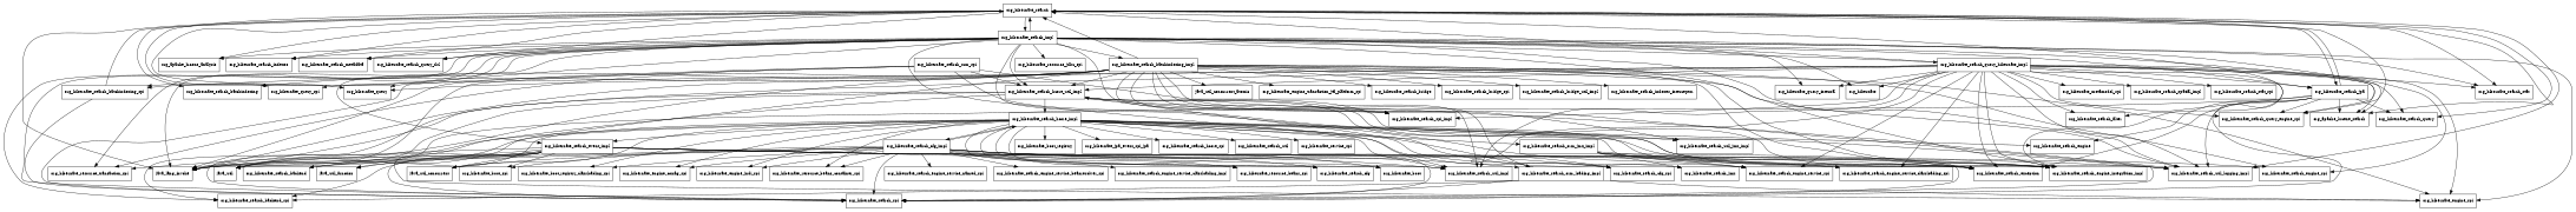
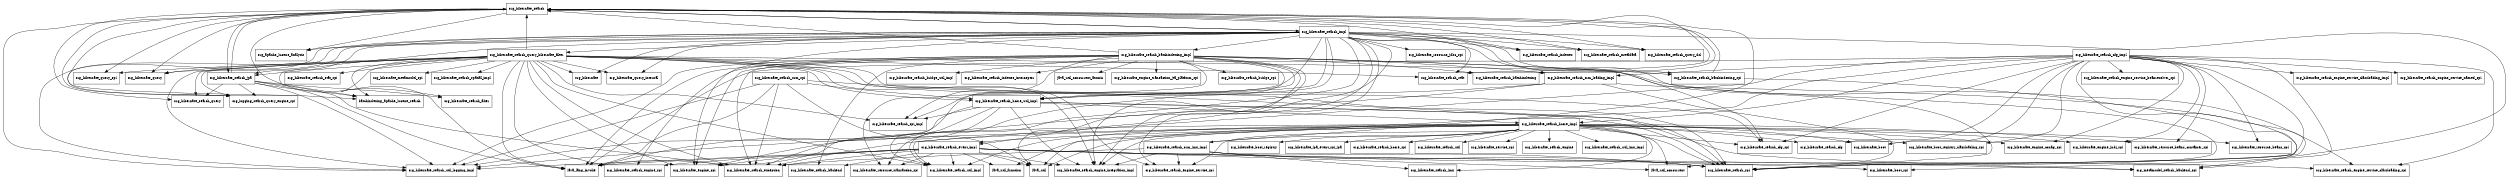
  digraph {
    node [fontsize=10.0 shape=box]
    org_hibernate_search
    java_lang_invoke
    org_apache_lucene_analysis
-   org_apache_lucene_search
+   org_apache_lucene_search [label=batchindexing_apache_lucene_search]
    org_hibernate_query
    org_hibernate_query_spi
    org_hibernate_search_batchindexing
    org_hibernate_search_impl
    org_hibernate_search_indexes
    org_hibernate_search_jpa
    org_hibernate_search_metadata
    org_hibernate_search_query
    org_hibernate_search_query_dsl
-   org_hibernate_search_query_engine_spi
+   org_hibernate_search_query_engine_spi [label=org_logging_search_query_engine_spi]
    org_hibernate_search_stat
    org_hibernate_search_util_logging_impl
    org_hibernate_search_batchindexing_impl
    org_hibernate_engine_spi
-   org_hibernate_search_backend_spi
+   org_hibernate_search_backend_spi [label=org_metamodel_search_backend_spi]
    org_hibernate_search_batchindexing_spi
    org_hibernate_search_engine_integration_impl
    org_hibernate_search_hcore_util_impl
    org_hibernate_search_spi
    org_hibernate_search_spi_impl
    org_hibernate_search_util_impl
    org_hibernate_search_event_impl
    org_hibernate_search_engine_service_spi
    org_hibernate
    org_hibernate_query_internal
    org_hibernate_resource_jdbc_spi
-   org_hibernate_search_query_hibernate_impl
+   org_hibernate_search_query_hibernate_impl [label=org_hibernate_search_query_hibernate_filter]
    org_hibernate_resource_transaction_spi
    org_hibernate_search_exception
    org_hibernate_search_engine
    org_hibernate_search_filter
    org_hibernate_search_backend
    java_util_concurrent_atomic
    org_hibernate_engine_transaction_jta_platform_spi
-   org_hibernate_search_bridge
    org_hibernate_search_bridge_spi
    org_hibernate_search_bridge_util_impl
    org_hibernate_search_engine_spi
    org_hibernate_search_indexes_interceptor
    org_hibernate_search_orm_loading_impl
    org_hibernate_search_util_jmx_impl
    java_util
    org_hibernate_search_hcore_impl
    java_util_concurrent
    org_hibernate_boot_spi
    java_util_function
    org_hibernate_search_cfg_spi
    org_hibernate_search_engine_service_classloading_spi
    org_hibernate_metamodel_spi
    org_hibernate_search_spatial_impl
    org_hibernate_search_stat_spi
    org_hibernate_search_cfg_impl
    org_hibernate_boot
    org_hibernate_boot_registry_classloading_spi
    org_hibernate_engine_config_spi
    org_hibernate_engine_jndi_spi
    org_hibernate_resource_beans_container_spi
    org_hibernate_resource_beans_spi
    org_hibernate_search_cfg
    org_hibernate_boot_registry
    org_hibernate_jpa_event_spi_jpa
    org_hibernate_search_hcore_spi
    org_hibernate_search_jmx
    org_hibernate_search_orm_jmx_impl
    org_hibernate_search_util
    org_hibernate_service_spi
    org_hibernate_search_engine_service_beanresolver_spi
    org_hibernate_search_engine_service_classloading_impl
    org_hibernate_search_engine_service_named_spi
    org_hibernate_search_orm_spi
    org_hibernate_search -> java_lang_invoke
    org_hibernate_search -> org_apache_lucene_analysis
    org_hibernate_search -> org_apache_lucene_search
    org_hibernate_search -> org_hibernate_query
    org_hibernate_search -> org_hibernate_query_spi
    org_hibernate_search -> org_hibernate_search_batchindexing
    org_hibernate_search -> org_hibernate_search_impl
    org_hibernate_search -> org_hibernate_search_indexes
    org_hibernate_search -> org_hibernate_search_jpa
    org_hibernate_search -> org_hibernate_search_metadata
    org_hibernate_search -> org_hibernate_search_query
    org_hibernate_search -> org_hibernate_search_query_dsl
    org_hibernate_search -> org_hibernate_search_query_engine_spi
    org_hibernate_search -> org_hibernate_search_stat
    org_hibernate_search -> org_hibernate_search_util_logging_impl
    org_hibernate_search_impl -> org_hibernate_search
-   org_hibernate_search_impl -> java_lang_invoke
+   org_hibernate_search_impl -> org_hibernate_search_cfg_spi
    org_hibernate_search_impl -> org_apache_lucene_analysis
    org_hibernate_search_impl -> org_apache_lucene_search
    org_hibernate_search_impl -> org_hibernate_query
    org_hibernate_search_impl -> org_hibernate_search_indexes
    org_hibernate_search_impl -> org_hibernate_search_jpa
    org_hibernate_search_impl -> org_hibernate_search_metadata
    org_hibernate_search_impl -> org_hibernate_search_query_dsl
    org_hibernate_search_impl -> org_hibernate_search_query_engine_spi
    org_hibernate_search_impl -> org_hibernate_search_stat
    org_hibernate_search_impl -> org_hibernate_search_util_logging_impl
    org_hibernate_search_impl -> org_hibernate_search_batchindexing_impl
    org_hibernate_search_impl -> org_hibernate_engine_spi
    org_hibernate_search_impl -> org_hibernate_search_backend_spi
    org_hibernate_search_impl -> org_hibernate_search_batchindexing_spi
    org_hibernate_search_impl -> org_hibernate_search_engine_integration_impl
    org_hibernate_search_impl -> org_hibernate_search_hcore_util_impl
    org_hibernate_search_impl -> org_hibernate_search_spi
    org_hibernate_search_impl -> org_hibernate_search_spi_impl
    org_hibernate_search_impl -> org_hibernate_search_util_impl
    org_hibernate_search_impl -> org_hibernate_search_event_impl
    org_hibernate_search_impl -> org_hibernate_search_engine_service_spi
    org_hibernate_search_impl -> org_hibernate
    org_hibernate_search_impl -> org_hibernate_query_internal
    org_hibernate_search_impl -> org_hibernate_resource_jdbc_spi
    org_hibernate_search_impl -> org_hibernate_search_query_hibernate_impl
    org_hibernate_search_impl -> org_hibernate_resource_transaction_spi
    org_hibernate_search_jpa -> org_hibernate_search
    org_hibernate_search_jpa -> java_lang_invoke
    org_hibernate_search_jpa -> org_apache_lucene_search
    org_hibernate_search_jpa -> org_hibernate_search_query
    org_hibernate_search_jpa -> org_hibernate_search_query_engine_spi
    org_hibernate_search_jpa -> org_hibernate_search_util_logging_impl
    org_hibernate_search_jpa -> org_hibernate_search_exception
-   org_hibernate_search_jpa -> org_hibernate_search_engine
    org_hibernate_search_jpa -> org_hibernate_search_filter
    org_hibernate_search_batchindexing_impl -> org_hibernate_search
    org_hibernate_search_batchindexing_impl -> java_lang_invoke
    org_hibernate_search_batchindexing_impl -> org_hibernate_search_batchindexing
    org_hibernate_search_batchindexing_impl -> org_hibernate_search_util_logging_impl
    org_hibernate_search_batchindexing_impl -> org_hibernate_engine_spi
    org_hibernate_search_batchindexing_impl -> org_hibernate_search_batchindexing_spi
    org_hibernate_search_batchindexing_impl -> org_hibernate_search_engine_integration_impl
    org_hibernate_search_batchindexing_impl -> org_hibernate_search_hcore_util_impl
    org_hibernate_search_batchindexing_impl -> org_hibernate_search_spi
    org_hibernate_search_batchindexing_impl -> org_hibernate_search_spi_impl
    org_hibernate_search_batchindexing_impl -> org_hibernate_search_util_impl
    org_hibernate_search_batchindexing_impl -> org_hibernate_resource_transaction_spi
    org_hibernate_search_batchindexing_impl -> org_hibernate_search_exception
    org_hibernate_search_batchindexing_impl -> org_hibernate_search_backend
    org_hibernate_search_batchindexing_impl -> java_util_concurrent_atomic
    org_hibernate_search_batchindexing_impl -> org_hibernate_engine_transaction_jta_platform_spi
-   org_hibernate_search_batchindexing_impl -> org_hibernate_search_bridge
    org_hibernate_search_batchindexing_impl -> org_hibernate_search_bridge_spi
    org_hibernate_search_batchindexing_impl -> org_hibernate_search_bridge_util_impl
    org_hibernate_search_batchindexing_impl -> org_hibernate_search_engine_spi
    org_hibernate_search_batchindexing_impl -> org_hibernate_search_indexes_interceptor
    org_hibernate_search_batchindexing_impl -> org_hibernate_search_orm_loading_impl
-   org_hibernate_search_batchindexing_impl -> org_hibernate_search_util_jmx_impl
    org_hibernate_search_batchindexing_impl -> java_util
    org_hibernate_search_batchindexing_spi -> org_hibernate_search
    org_hibernate_search_batchindexing_spi -> org_hibernate_search_spi
    org_hibernate_search_hcore_util_impl -> java_lang_invoke
    org_hibernate_search_hcore_util_impl -> org_hibernate_search_util_logging_impl
    org_hibernate_search_hcore_util_impl -> org_hibernate_search_backend_spi
    org_hibernate_search_hcore_util_impl -> org_hibernate_search_engine_integration_impl
    org_hibernate_search_hcore_util_impl -> org_hibernate_search_spi
    org_hibernate_search_hcore_util_impl -> org_hibernate_search_spi_impl
    org_hibernate_search_hcore_util_impl -> org_hibernate_search_exception
    org_hibernate_search_hcore_util_impl -> org_hibernate_search_hcore_impl
    org_hibernate_search_event_impl -> java_lang_invoke
    org_hibernate_search_event_impl -> org_hibernate_search_util_logging_impl
    org_hibernate_search_event_impl -> org_hibernate_engine_spi
    org_hibernate_search_event_impl -> org_hibernate_search_backend_spi
    org_hibernate_search_event_impl -> org_hibernate_search_engine_integration_impl
    org_hibernate_search_event_impl -> org_hibernate_search_spi
    org_hibernate_search_event_impl -> org_hibernate_search_util_impl
    org_hibernate_search_event_impl -> org_hibernate_resource_transaction_spi
    org_hibernate_search_event_impl -> org_hibernate_search_exception
    org_hibernate_search_event_impl -> org_hibernate_search_backend
    org_hibernate_search_event_impl -> org_hibernate_search_engine_spi
    org_hibernate_search_event_impl -> java_util
    org_hibernate_search_event_impl -> java_util_concurrent
    org_hibernate_search_event_impl -> org_hibernate_boot_spi
    org_hibernate_search_event_impl -> java_util_function
    org_hibernate_search_query_hibernate_impl -> org_hibernate_search
    org_hibernate_search_query_hibernate_impl -> java_lang_invoke
    org_hibernate_search_query_hibernate_impl -> org_apache_lucene_search
    org_hibernate_search_query_hibernate_impl -> org_hibernate_query
    org_hibernate_search_query_hibernate_impl -> org_hibernate_query_spi
    org_hibernate_search_query_hibernate_impl -> org_hibernate_search_jpa
    org_hibernate_search_query_hibernate_impl -> org_hibernate_search_query
    org_hibernate_search_query_hibernate_impl -> org_hibernate_search_query_engine_spi
    org_hibernate_search_query_hibernate_impl -> org_hibernate_search_stat
    org_hibernate_search_query_hibernate_impl -> org_hibernate_search_util_logging_impl
    org_hibernate_search_query_hibernate_impl -> org_hibernate_engine_spi
    org_hibernate_search_query_hibernate_impl -> org_hibernate_search_engine_integration_impl
    org_hibernate_search_query_hibernate_impl -> org_hibernate_search_hcore_util_impl
    org_hibernate_search_query_hibernate_impl -> org_hibernate_search_spi
    org_hibernate_search_query_hibernate_impl -> org_hibernate_search_spi_impl
    org_hibernate_search_query_hibernate_impl -> org_hibernate_search_util_impl
    org_hibernate_search_query_hibernate_impl -> org_hibernate_search_engine_service_spi
    org_hibernate_search_query_hibernate_impl -> org_hibernate
    org_hibernate_search_query_hibernate_impl -> org_hibernate_query_internal
    org_hibernate_search_query_hibernate_impl -> org_hibernate_search_exception
    org_hibernate_search_query_hibernate_impl -> org_hibernate_search_filter
    org_hibernate_search_query_hibernate_impl -> org_hibernate_search_engine_spi
    org_hibernate_search_query_hibernate_impl -> org_hibernate_search_cfg_spi
    org_hibernate_search_query_hibernate_impl -> org_hibernate_search_engine_service_classloading_spi
    org_hibernate_search_query_hibernate_impl -> org_hibernate_metamodel_spi
    org_hibernate_search_query_hibernate_impl -> org_hibernate_search_spatial_impl
    org_hibernate_search_query_hibernate_impl -> org_hibernate_search_stat_spi
    org_hibernate_search_orm_loading_impl -> org_hibernate_engine_spi
    org_hibernate_search_orm_loading_impl -> org_hibernate_search_backend_spi
    org_hibernate_search_orm_loading_impl -> org_hibernate_search_hcore_util_impl
    org_hibernate_search_orm_loading_impl -> org_hibernate_search_spi
    org_hibernate_search_hcore_impl -> java_lang_invoke
    org_hibernate_search_hcore_impl -> org_hibernate_search_util_logging_impl
    org_hibernate_search_hcore_impl -> org_hibernate_search_engine_integration_impl
    org_hibernate_search_hcore_impl -> org_hibernate_search_spi
    org_hibernate_search_hcore_impl -> org_hibernate_search_util_impl
    org_hibernate_search_hcore_impl -> org_hibernate_search_event_impl
    org_hibernate_search_hcore_impl -> org_hibernate_search_engine_service_spi
    org_hibernate_search_hcore_impl -> org_hibernate_search_exception
    org_hibernate_search_hcore_impl -> org_hibernate_search_engine
    org_hibernate_search_hcore_impl -> org_hibernate_search_util_jmx_impl
    org_hibernate_search_hcore_impl -> java_util
    org_hibernate_search_hcore_impl -> java_util_concurrent
    org_hibernate_search_hcore_impl -> java_util_function
    org_hibernate_search_hcore_impl -> org_hibernate_search_cfg_spi
-   org_hibernate_search_hcore_impl -> org_hibernate_search_cfg_impl
    org_hibernate_search_hcore_impl -> org_hibernate_boot
    org_hibernate_search_hcore_impl -> org_hibernate_boot_registry_classloading_spi
    org_hibernate_search_hcore_impl -> org_hibernate_engine_config_spi
    org_hibernate_search_hcore_impl -> org_hibernate_engine_jndi_spi
    org_hibernate_search_hcore_impl -> org_hibernate_resource_beans_container_spi
    org_hibernate_search_hcore_impl -> org_hibernate_resource_beans_spi
    org_hibernate_search_hcore_impl -> org_hibernate_search_cfg
    org_hibernate_search_hcore_impl -> org_hibernate_boot_registry
    org_hibernate_search_hcore_impl -> org_hibernate_jpa_event_spi_jpa
    org_hibernate_search_hcore_impl -> org_hibernate_search_hcore_spi
    org_hibernate_search_hcore_impl -> org_hibernate_search_jmx
    org_hibernate_search_hcore_impl -> org_hibernate_search_orm_jmx_impl
    org_hibernate_search_hcore_impl -> org_hibernate_search_util
    org_hibernate_search_hcore_impl -> org_hibernate_service_spi
    org_hibernate_search_cfg_impl -> java_lang_invoke
    org_hibernate_search_cfg_impl -> org_hibernate_search_spi
    org_hibernate_search_cfg_impl -> org_hibernate_search_util_impl
    org_hibernate_search_cfg_impl -> org_hibernate_search_orm_loading_impl
    org_hibernate_search_cfg_impl -> java_util
    org_hibernate_search_cfg_impl -> org_hibernate_search_hcore_impl
    org_hibernate_search_cfg_impl -> java_util_concurrent
    org_hibernate_search_cfg_impl -> org_hibernate_boot_spi
    org_hibernate_search_cfg_impl -> org_hibernate_search_cfg_spi
    org_hibernate_search_cfg_impl -> org_hibernate_search_engine_service_classloading_spi
    org_hibernate_search_cfg_impl -> org_hibernate_boot
    org_hibernate_search_cfg_impl -> org_hibernate_boot_registry_classloading_spi
    org_hibernate_search_cfg_impl -> org_hibernate_engine_config_spi
    org_hibernate_search_cfg_impl -> org_hibernate_engine_jndi_spi
    org_hibernate_search_cfg_impl -> org_hibernate_resource_beans_container_spi
    org_hibernate_search_cfg_impl -> org_hibernate_resource_beans_spi
    org_hibernate_search_cfg_impl -> org_hibernate_search_cfg
    org_hibernate_search_cfg_impl -> org_hibernate_search_engine_service_beanresolver_spi
    org_hibernate_search_cfg_impl -> org_hibernate_search_engine_service_classloading_impl
    org_hibernate_search_cfg_impl -> org_hibernate_search_engine_service_named_spi
-   org_hibernate_search_engine_integration_impl -> org_hibernate_search
+   org_hibernate_search_orm_jmx_impl -> org_hibernate_search
    org_hibernate_search_orm_jmx_impl -> org_hibernate_search_engine_integration_impl
    org_hibernate_search_orm_jmx_impl -> org_hibernate_search_spi
    org_hibernate_search_orm_jmx_impl -> org_hibernate_search_engine_service_spi
    org_hibernate_search_orm_jmx_impl -> org_hibernate_search_exception
    org_hibernate_search_orm_jmx_impl -> org_hibernate_search_engine_service_classloading_spi
    org_hibernate_search_orm_jmx_impl -> org_hibernate_search_jmx
    org_hibernate_search_orm_spi -> java_lang_invoke
    org_hibernate_search_orm_spi -> org_hibernate_search_util_logging_impl
    org_hibernate_search_orm_spi -> org_hibernate_search_hcore_util_impl
    org_hibernate_search_orm_spi -> org_hibernate_search_spi
    org_hibernate_search_orm_spi -> org_hibernate_search_exception
    org_hibernate_search_orm_spi -> java_util
  }
